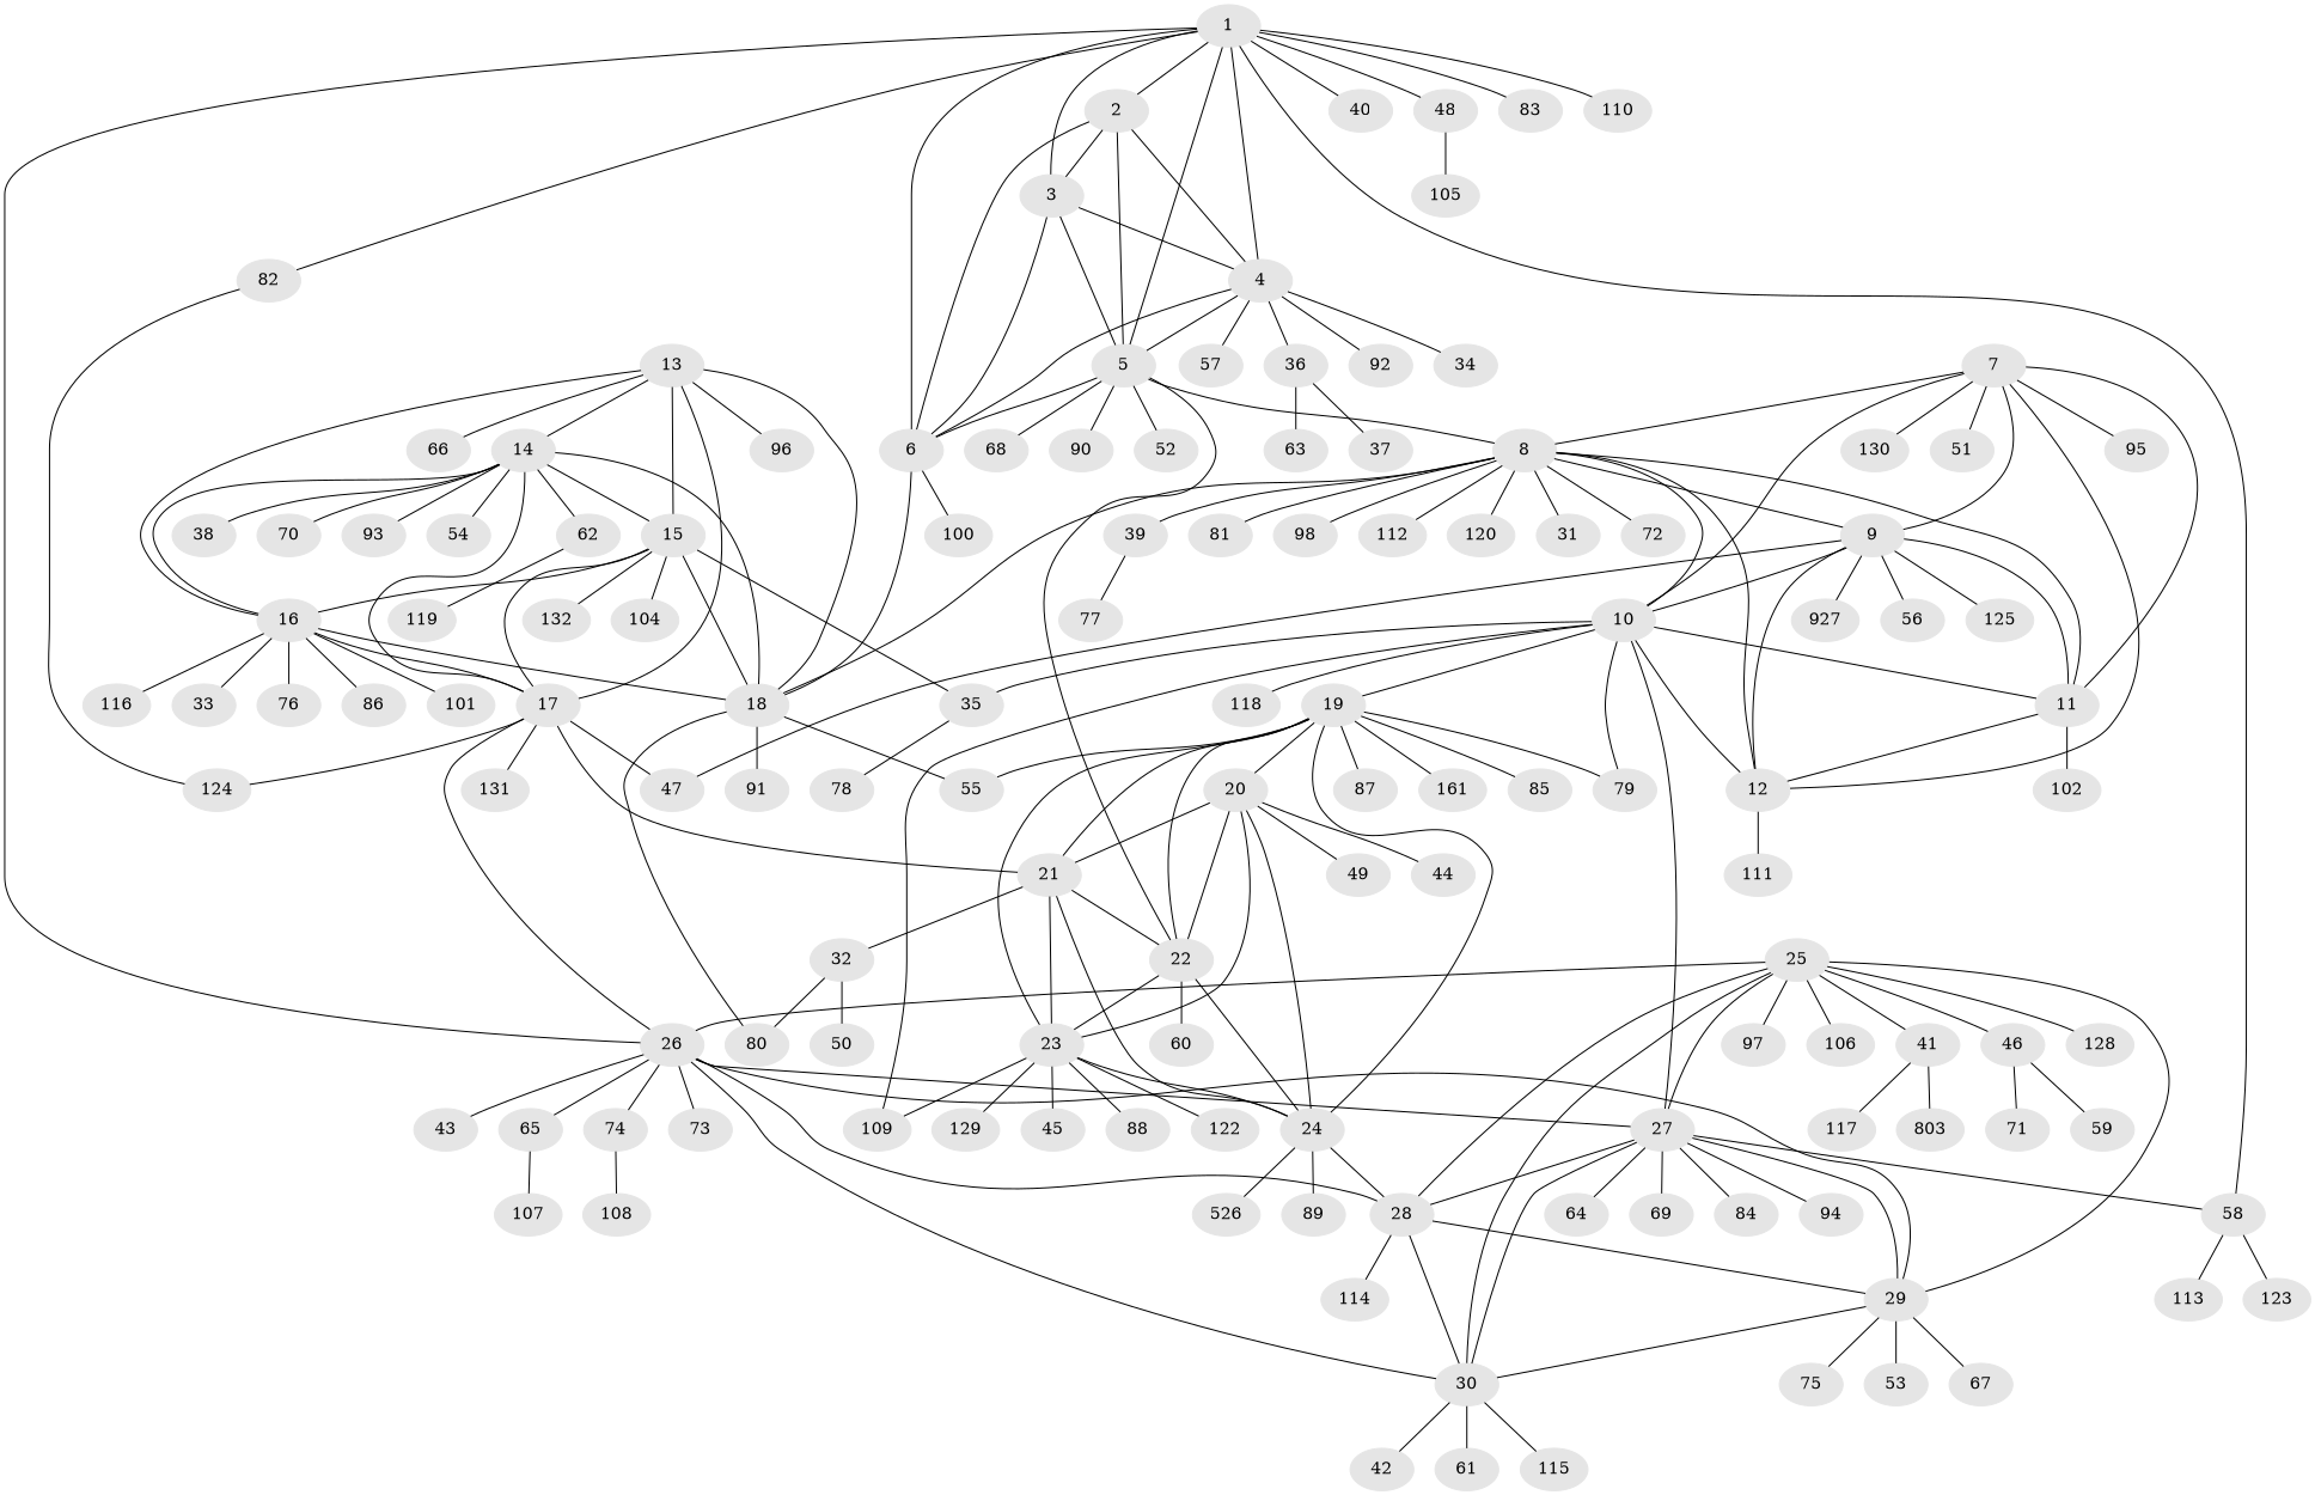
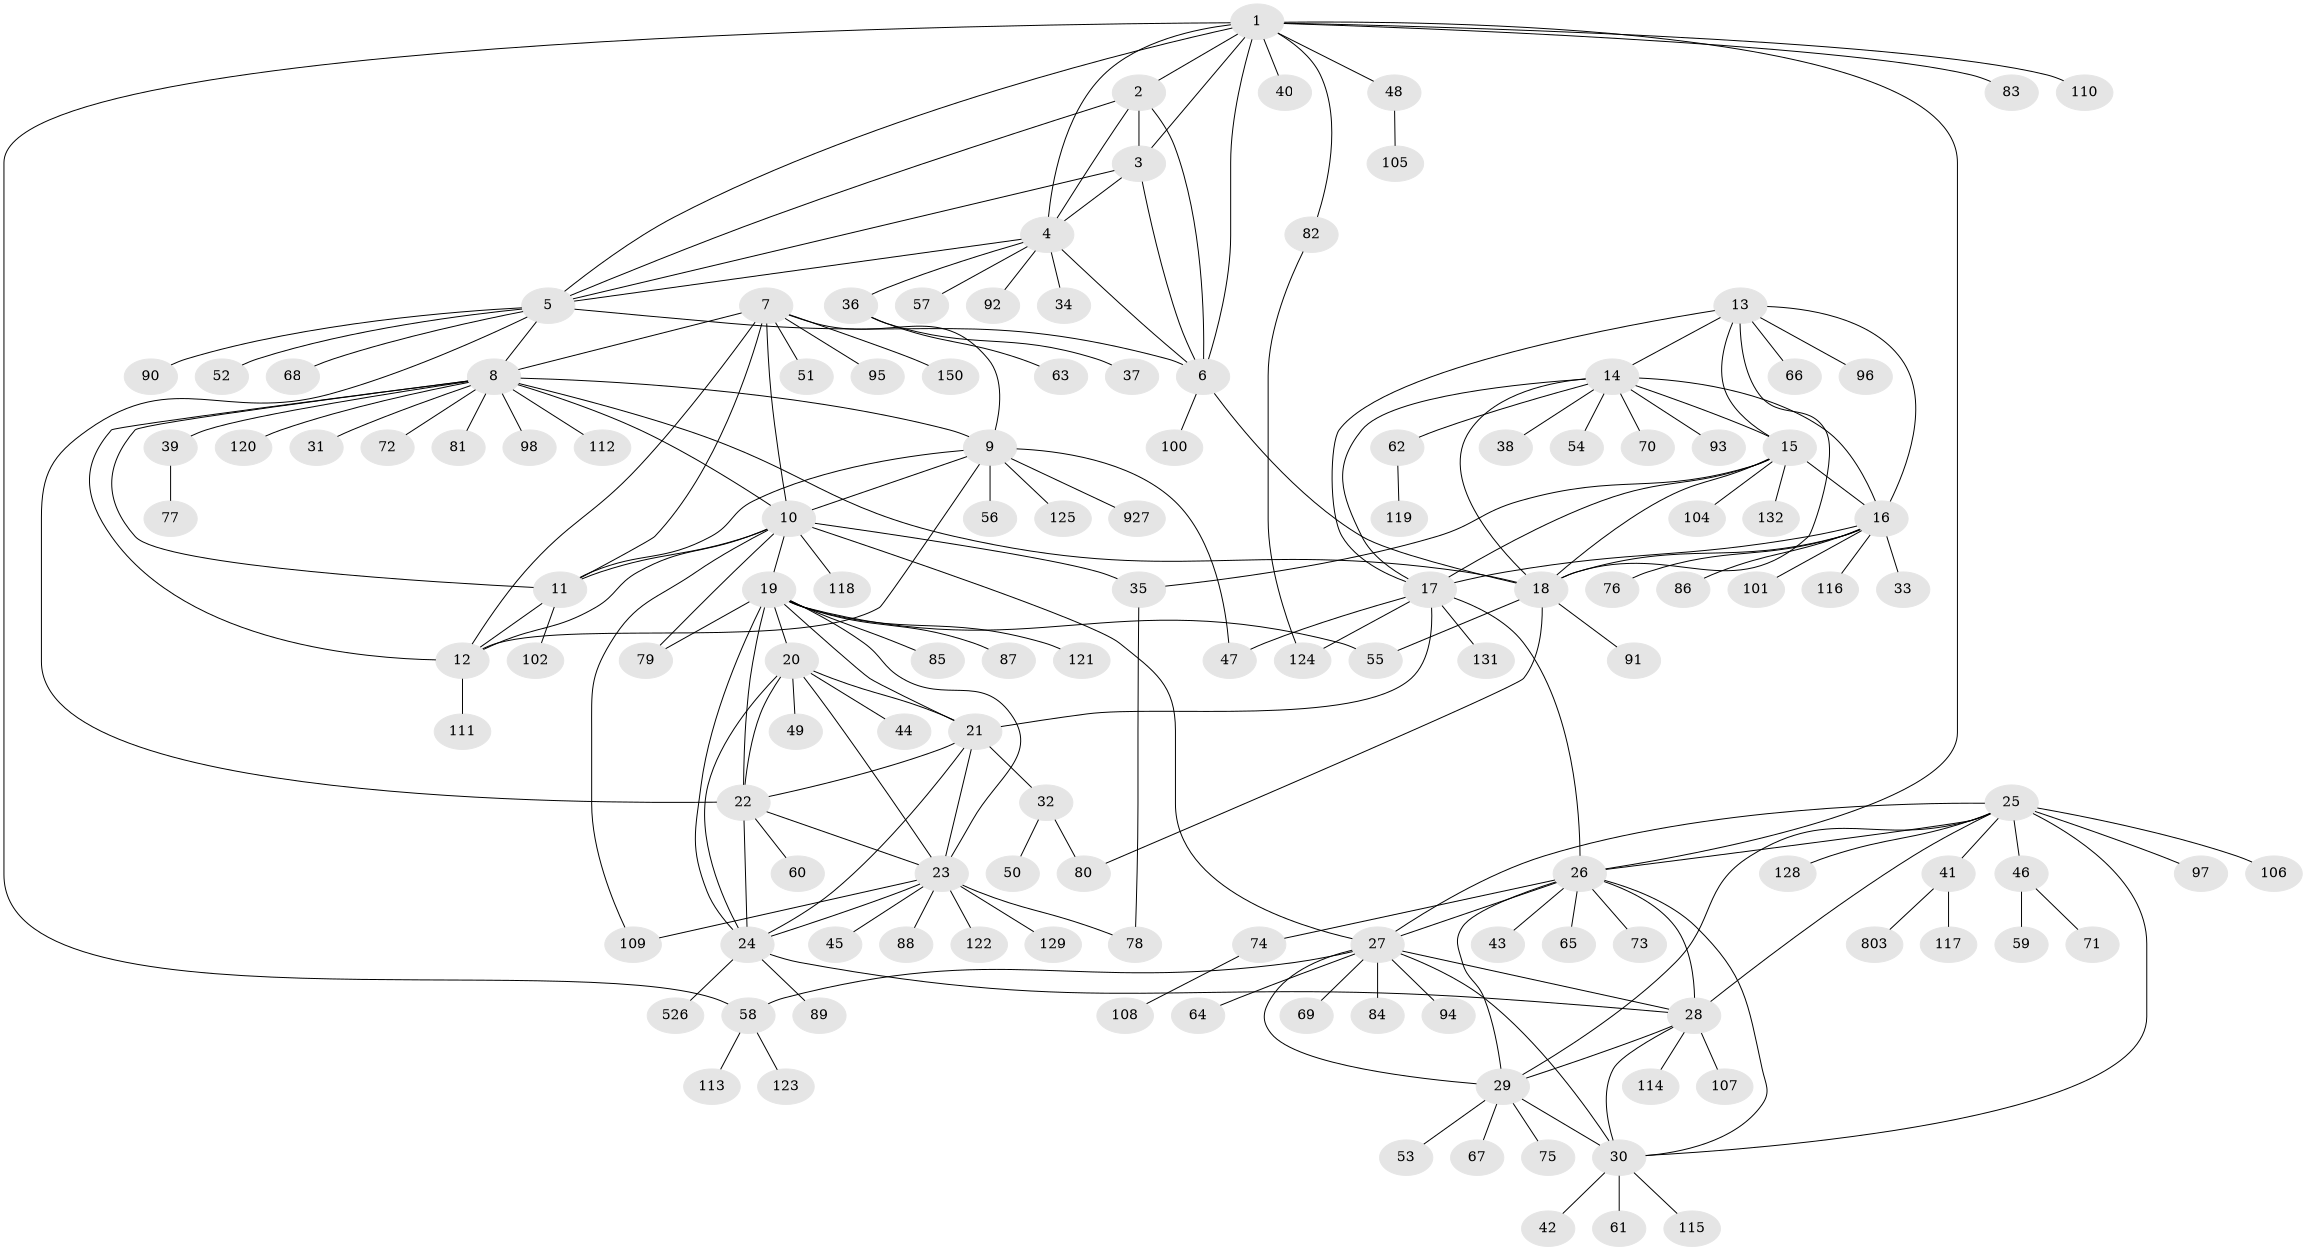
  graph {
    node [color=gray90 style=filled]
    1
    2
    3
    4
    5
    6
    26
    40
    48
    58
    82
    83
    110
    34
    36
    57
    92
    8
    22
    52
    68
    90
    18
    100
    27
    28
    29
    30
    43
    65
    73
    74
    105
    113
    123
    124
    37
    63
    9
    10
    11
    12
    31
    39
    72
    81
    98
    112
    120
    23
    24
    60
    55
    80
    91
    7
    51
    95
-   130
+   130 [label=150]
    47
    56
    125
    n63 [label=927]
    19
    35
    79
    109
    118
    102
    111
    77
    21
    20
    85
    87
-   121 [label=161]
+   121
    64
    69
    84
    94
    78
    13
    14
    15
    16
    17
    66
    96
    38
    54
    62
    70
    93
    104
    132
    33
    76
    86
    101
    116
    131
    119
    32
    44
    49
    45
    88
    122
    129
    89
    n111 [label=526]
    50
    107
    114
    25
    41
    46
    97
    106
    128
    53
    67
    75
    42
    61
    115
    n127 [label=803]
    117
    59
    71
    108
    1 -- 2
    1 -- 3
    1 -- 4
    1 -- 5
    1 -- 6
    1 -- 26
    1 -- 40
    1 -- 48
    1 -- 58
    1 -- 82
    1 -- 83
    1 -- 110
    2 -- 3
    2 -- 4
    2 -- 5
    2 -- 6
    3 -- 4
    3 -- 5
    3 -- 6
    4 -- 5
    4 -- 6
    4 -- 34
    4 -- 36
    4 -- 57
    4 -- 92
    5 -- 6
    5 -- 8
    5 -- 22
    5 -- 52
    5 -- 68
    5 -- 90
    6 -- 18
    6 -- 100
    26 -- 27
    26 -- 28
    26 -- 29
    26 -- 30
    26 -- 43
    26 -- 65
    26 -- 73
    26 -- 74
    48 -- 105
    58 -- 113
    58 -- 123
    82 -- 124
    36 -- 37
    36 -- 63
    8 -- 18
    8 -- 9
    8 -- 10
    8 -- 11
    8 -- 12
    8 -- 31
    8 -- 39
    8 -- 72
    8 -- 81
    8 -- 98
    8 -- 112
    8 -- 120
    22 -- 23
    22 -- 24
    22 -- 60
    18 -- 55
    18 -- 80
    18 -- 91
    27 -- 58
    27 -- 28
    27 -- 29
    27 -- 30
    27 -- 64
    27 -- 69
    27 -- 84
    27 -- 94
    28 -- 29
    28 -- 30
-   65 -- 107
+   28 -- 107
    28 -- 114
    29 -- 30
    29 -- 53
    29 -- 67
    29 -- 75
    30 -- 42
    30 -- 61
    30 -- 115
    74 -- 108
    9 -- 10
    9 -- 11
    9 -- 12
    9 -- 47
    9 -- 56
    9 -- 125
    9 -- n63
    10 -- 27
    10 -- 11
    10 -- 12
    10 -- 19
    10 -- 35
    10 -- 79
    10 -- 109
    10 -- 118
    11 -- 12
    11 -- 102
    12 -- 111
    39 -- 77
    23 -- 24
    23 -- 109
+   23 -- 78
    23 -- 45
    23 -- 88
    23 -- 122
    23 -- 129
    24 -- 28
    24 -- 89
    24 -- n111
    7 -- 8
    7 -- 9
    7 -- 10
    7 -- 11
    7 -- 12
    7 -- 51
    7 -- 95
    7 -- 130
    19 -- 22
    19 -- 23
    19 -- 24
    19 -- 55
    19 -- 79
    19 -- 21
    19 -- 20
    19 -- 85
    19 -- 87
    19 -- 121
    35 -- 78
    21 -- 22
    21 -- 23
    21 -- 24
    21 -- 32
    20 -- 22
    20 -- 23
    20 -- 24
    20 -- 21
    20 -- 44
    20 -- 49
    13 -- 18
    13 -- 14
    13 -- 15
    13 -- 16
    13 -- 17
    13 -- 66
    13 -- 96
    14 -- 18
    14 -- 15
    14 -- 16
    14 -- 17
    14 -- 38
    14 -- 54
    14 -- 62
    14 -- 70
    14 -- 93
    15 -- 18
    15 -- 35
    15 -- 16
    15 -- 17
    15 -- 104
    15 -- 132
    16 -- 18
    16 -- 17
    16 -- 33
    16 -- 76
    16 -- 86
    16 -- 101
    16 -- 116
    17 -- 26
    17 -- 124
    17 -- 47
    17 -- 21
    17 -- 131
    62 -- 119
    32 -- 80
    32 -- 50
    25 -- 26
    25 -- 27
    25 -- 28
    25 -- 29
    25 -- 30
    25 -- 41
    25 -- 46
    25 -- 97
    25 -- 106
    25 -- 128
    41 -- n127
    41 -- 117
    46 -- 59
    46 -- 71
  }
